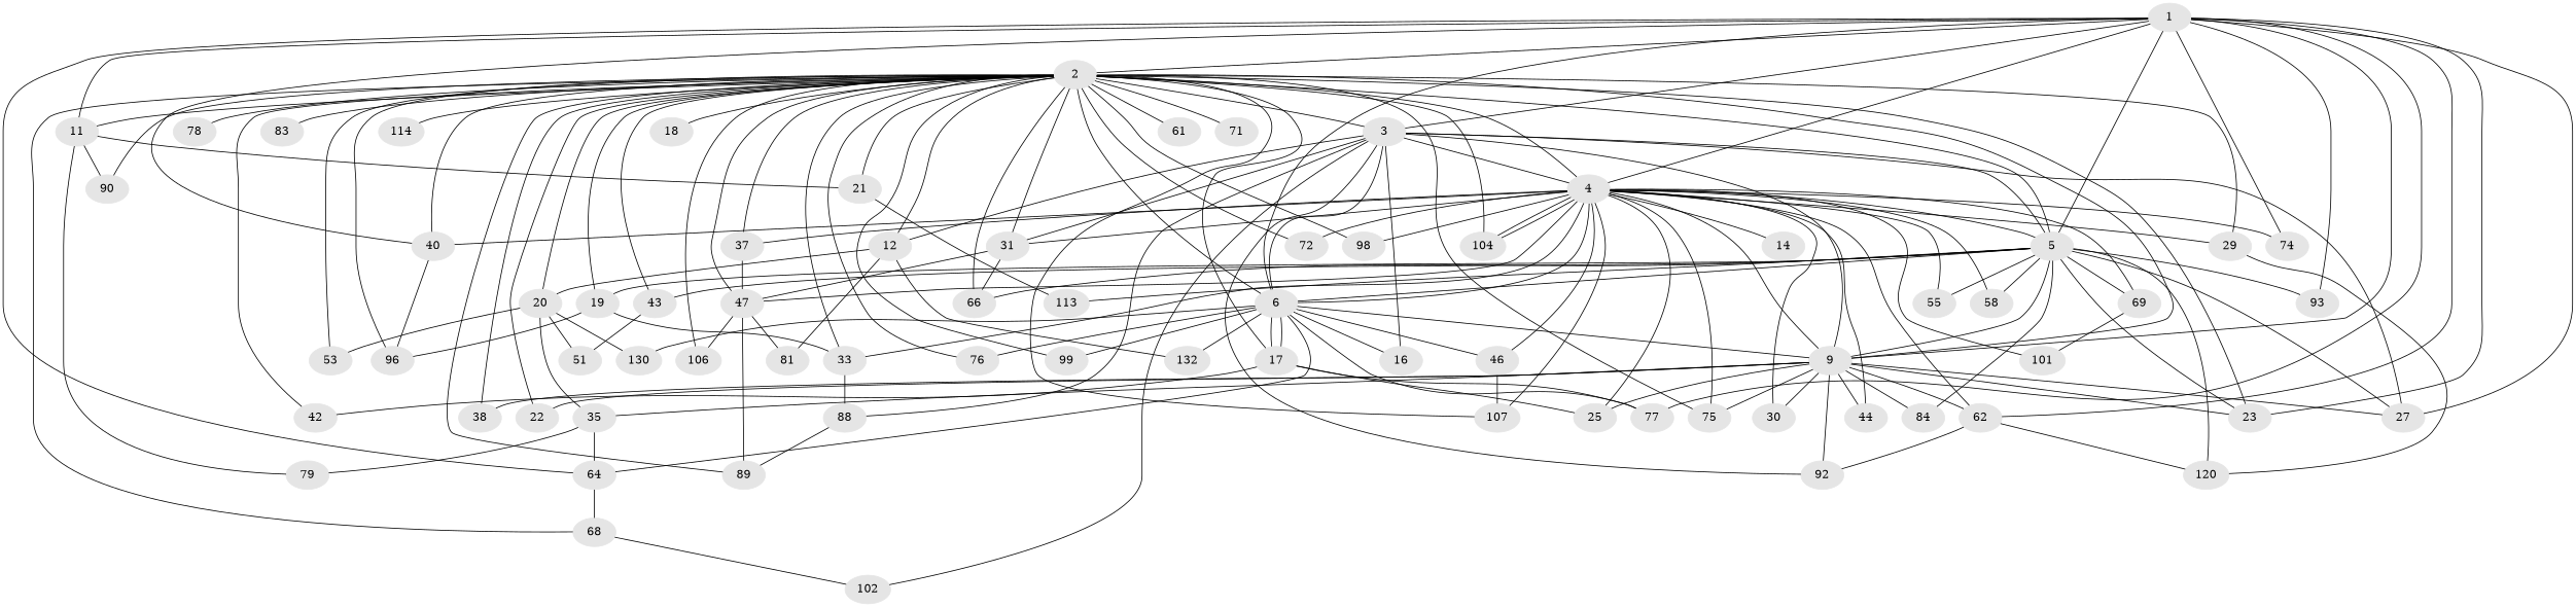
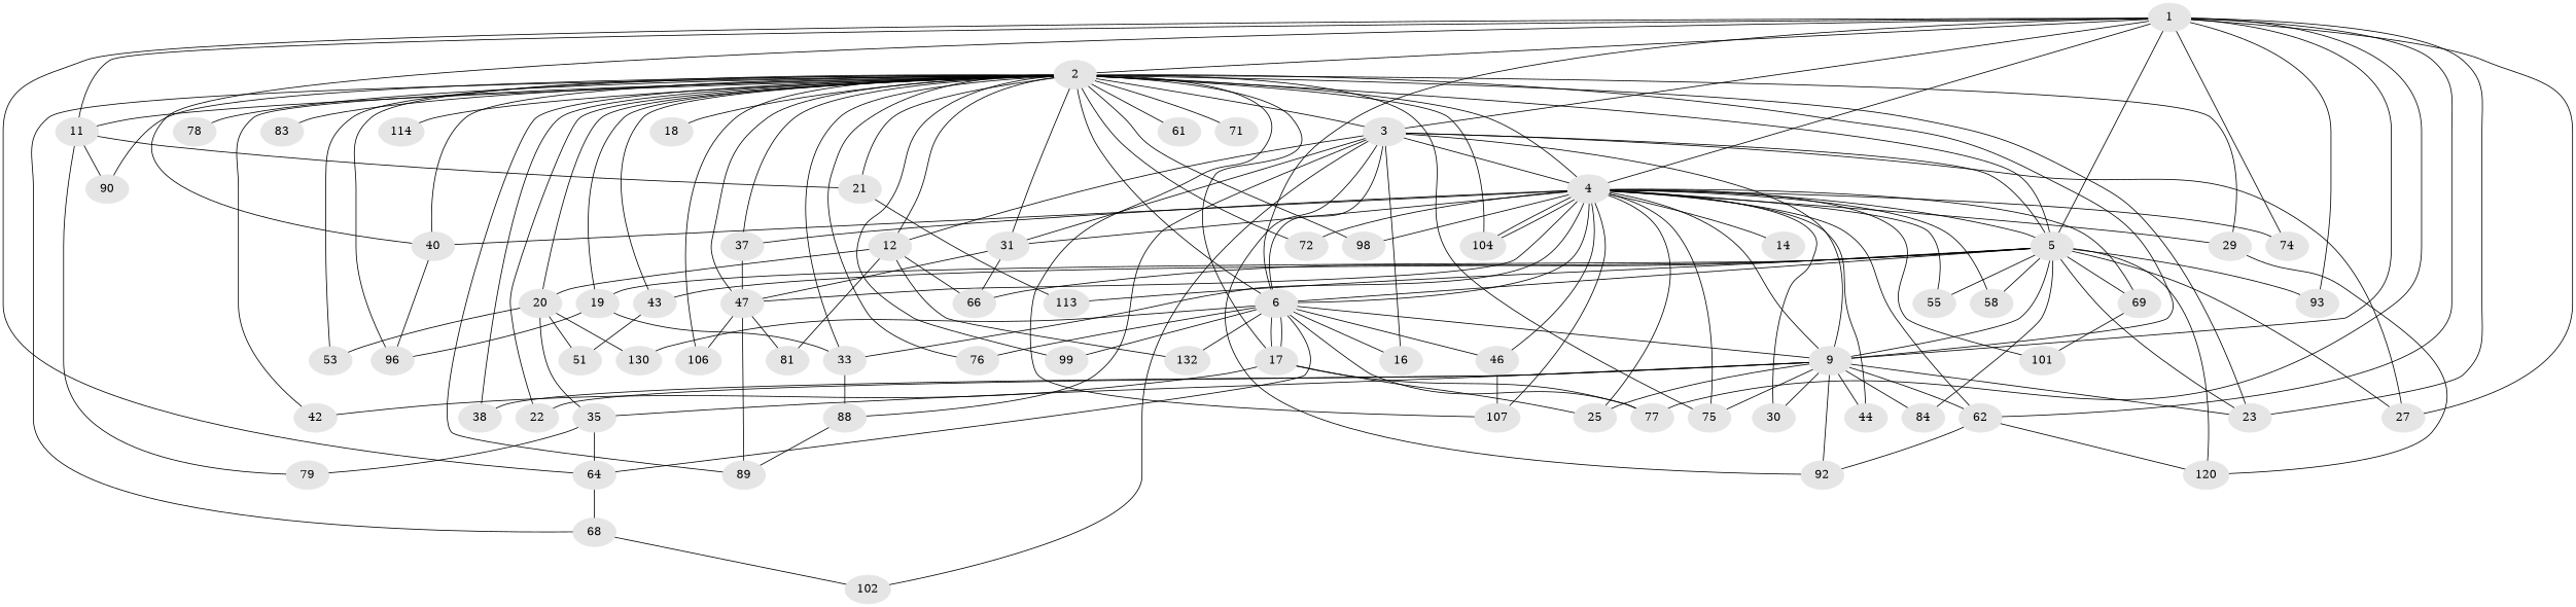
  graph {
    node [color=gray90 style=filled]
    1 [super="+48"]
    2 [super="+121+8+100+10+60+15+50+86+26+34+112"]
    3
    4 [super="+7+141+118+65"]
    5 [super="+115+94+111+59"]
    6 [super="+73"]
    9 [super="+13+24+82"]
    11
    23
    27 [super="+43"]
    40 [super="+41"]
    62 [super="+142+135"]
    64 [super="+95"]
    74
    77 [super="+127+145"]
    93
    12
    17
    18
    19
    20
    21
    22
    29
    31 [super="+52+49+108"]
    33 [super="+139"]
    37
    38
    42
    n30 [label=43]
    47 [super="+80"]
    53
    61
    66 [super="+87"]
    68
    71
    72
    75
    76 [super="+129"]
    78
    83
    89
    90
    96
    98
    99
    104
    106
    107 [super="+124"]
    114
    16
    88
    92
    102
    14
    25 [super="+56"]
    30
    44
    46
    55
    58
    69
    101
    84
    113
    120 [super="+144"]
    130
    132
    35
    79
    81
    51
    1 -- 2 [weight=4]
    1 -- 3
    1 -- 4 [weight=2]
    1 -- 5
    1 -- 6
    1 -- 9 [weight=2]
    1 -- 11
    1 -- 23
    1 -- 27
    1 -- 40
    1 -- 62
    1 -- 64
    1 -- 74
    1 -- 77 [weight=2]
    1 -- 93
    2 -- 3 [weight=4]
    2 -- 4 [weight=9]
    2 -- 5 [weight=6]
    2 -- 6 [weight=5]
    2 -- 9 [weight=5]
    2 -- 11 [weight=4]
    2 -- 23
    2 -- 40 [weight=3]
    2 -- 12 [weight=2]
    2 -- 17
    2 -- 18 [weight=3]
    2 -- 19
    2 -- 20
    2 -- 21 [weight=2]
    2 -- 22
    2 -- 29 [weight=3]
    2 -- 31
    2 -- 33 [weight=2]
    2 -- 37
    2 -- 38
    2 -- 42
    2 -- n30 [weight=2]
    2 -- 47 [weight=4]
    2 -- 53
    2 -- 61
-   2 -- 66
+   12 -- 66
    2 -- 68
    2 -- 71 [weight=2]
    2 -- 72 [weight=2]
    2 -- 75 [weight=2]
    2 -- 76
    2 -- 78 [weight=2]
    2 -- 83 [weight=2]
    2 -- 89
    2 -- 90
    2 -- 96
    2 -- 98
    2 -- 99
    2 -- 104
    2 -- 106
    2 -- 107
    2 -- 114 [weight=2]
    3 -- 4 [weight=2]
    3 -- 5
    3 -- 6
    3 -- 9 [weight=2]
    3 -- 27
    3 -- 12
    3 -- 31 [weight=2]
    3 -- 16
    3 -- 88
    3 -- 92
    3 -- 102
    4 -- 5 [weight=3]
    4 -- 6 [weight=4]
    4 -- 9 [weight=2]
    4 -- 40
    4 -- 62
    4 -- 74
    4 -- 29
    4 -- 31 [weight=2]
    4 -- 33
    4 -- 37
    4 -- 47
    4 -- 72
    4 -- 75
    4 -- 98
    4 -- 104
    4 -- 104
    4 -- 107
    4 -- 14 [weight=2]
    4 -- 25
    4 -- 30
    4 -- 44
    4 -- 46
    4 -- 55
    4 -- 58
    4 -- 69
    4 -- 101
    5 -- 6
    5 -- 9 [weight=3]
    5 -- 23
    5 -- 27
    5 -- 93
    5 -- 19 [weight=2]
    5 -- n30
    5 -- 66
    5 -- 55
    5 -- 58 [weight=2]
    5 -- 69
    5 -- 84
    5 -- 113
    5 -- 120
    6 -- 9 [weight=2]
    6 -- 64
    6 -- 77
    6 -- 17
    6 -- 17
    6 -- 76 [weight=2]
    6 -- 99
    6 -- 16
    6 -- 46
    6 -- 130
    6 -- 132
    9 -- 23
-   9 -- 27
    9 -- 62
    9 -- 22
    9 -- 38
    9 -- 75
    9 -- 92
    9 -- 25
    9 -- 30
    9 -- 44
    9 -- 84
    9 -- 35
    11 -- 21
    11 -- 90
    11 -- 79
    40 -- 96
    62 -- 92
    62 -- 120
    64 -- 68
    12 -- 20
    12 -- 132
    12 -- 81
    17 -- 77
    17 -- 42
    17 -- 25
    19 -- 33
    19 -- 96
    20 -- 53
    20 -- 130
    20 -- 35
    20 -- 51
    21 -- 113
    29 -- 120
    31 -- 47
    31 -- 66
    33 -- 88
    37 -- 47
    n30 -- 51
    47 -- 89
    47 -- 106
    47 -- 81
    68 -- 102
    88 -- 89
    46 -- 107
    69 -- 101
    35 -- 64
    35 -- 79
  }
